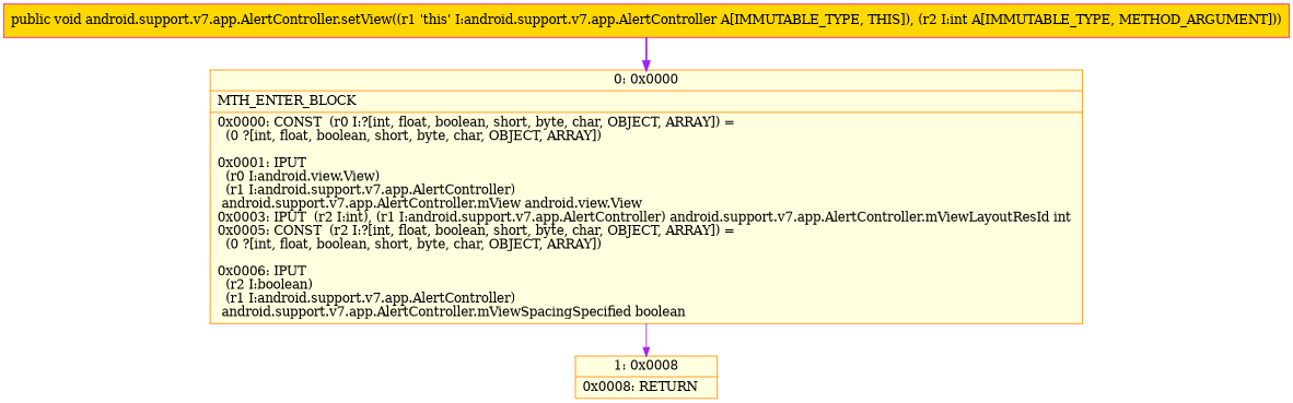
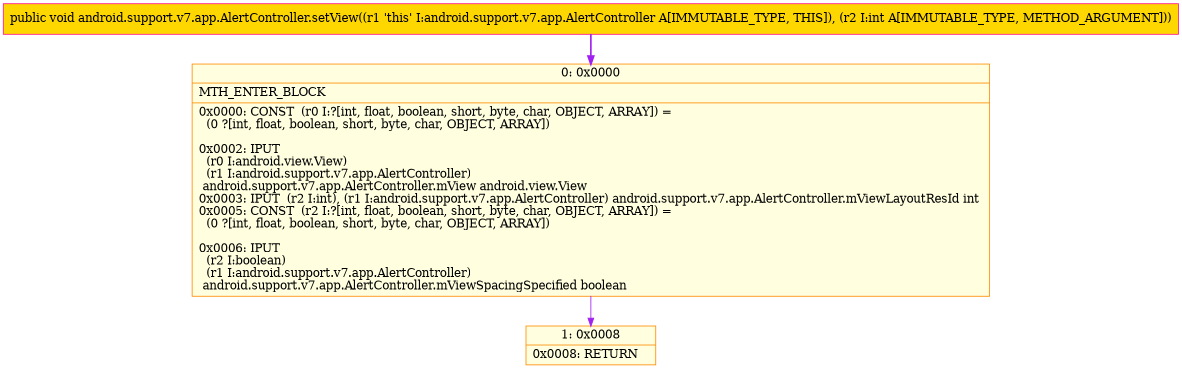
  digraph {
    node [shape=record style=filled fillcolor=lightyellow color=darkorange]
    edge [color=purple]
-   n1 [label="{0\:\ 0x0000|MTH_ENTER_BLOCK\l|0x0000: CONST  (r0 I:?[int, float, boolean, short, byte, char, OBJECT, ARRAY]) = \l  (0 ?[int, float, boolean, short, byte, char, OBJECT, ARRAY])\l \l0x0001: IPUT  \l  (r0 I:android.view.View)\l  (r1 I:android.support.v7.app.AlertController)\l android.support.v7.app.AlertController.mView android.view.View \l0x0003: IPUT  (r2 I:int), (r1 I:android.support.v7.app.AlertController) android.support.v7.app.AlertController.mViewLayoutResId int \l0x0005: CONST  (r2 I:?[int, float, boolean, short, byte, char, OBJECT, ARRAY]) = \l  (0 ?[int, float, boolean, short, byte, char, OBJECT, ARRAY])\l \l0x0006: IPUT  \l  (r2 I:boolean)\l  (r1 I:android.support.v7.app.AlertController)\l android.support.v7.app.AlertController.mViewSpacingSpecified boolean \l}"]
+   n1 [label="{0\:\ 0x0000|MTH_ENTER_BLOCK\l|0x0000: CONST  (r0 I:?[int, float, boolean, short, byte, char, OBJECT, ARRAY]) = \l  (0 ?[int, float, boolean, short, byte, char, OBJECT, ARRAY])\l \l0x0002: IPUT  \l  (r0 I:android.view.View)\l  (r1 I:android.support.v7.app.AlertController)\l android.support.v7.app.AlertController.mView android.view.View \l0x0003: IPUT  (r2 I:int), (r1 I:android.support.v7.app.AlertController) android.support.v7.app.AlertController.mViewLayoutResId int \l0x0005: CONST  (r2 I:?[int, float, boolean, short, byte, char, OBJECT, ARRAY]) = \l  (0 ?[int, float, boolean, short, byte, char, OBJECT, ARRAY])\l \l0x0006: IPUT  \l  (r2 I:boolean)\l  (r1 I:android.support.v7.app.AlertController)\l android.support.v7.app.AlertController.mViewSpacingSpecified boolean \l}"]
    n2 [label="{1\:\ 0x0008|0x0008: RETURN   \l}"]
    n3 [label="{public void android.support.v7.app.AlertController.setView((r1 'this' I:android.support.v7.app.AlertController A[IMMUTABLE_TYPE, THIS]), (r2 I:int A[IMMUTABLE_TYPE, METHOD_ARGUMENT])) }" fillcolor=gold color=deeppink]
    n1 -> n2 [style=solid]
    n3 -> n1 [style=bold]
  }
